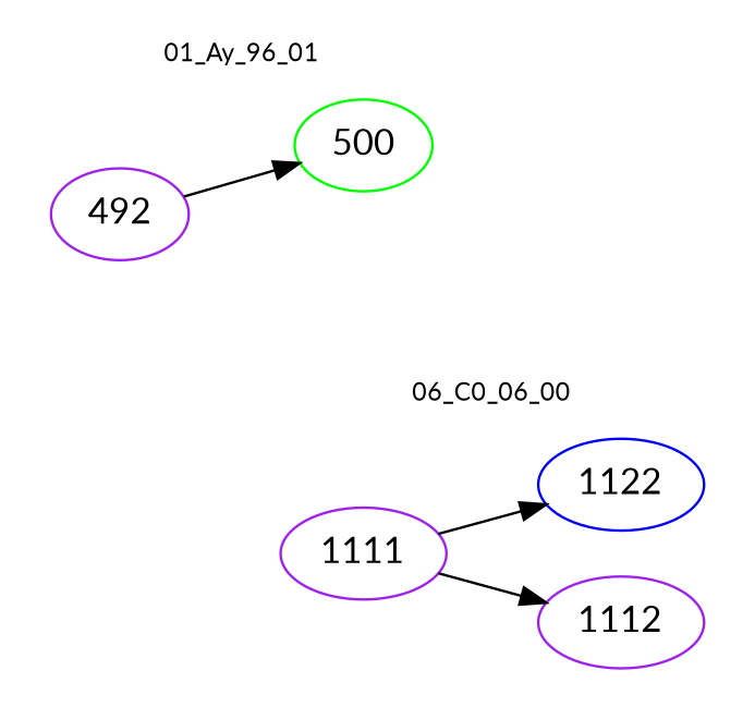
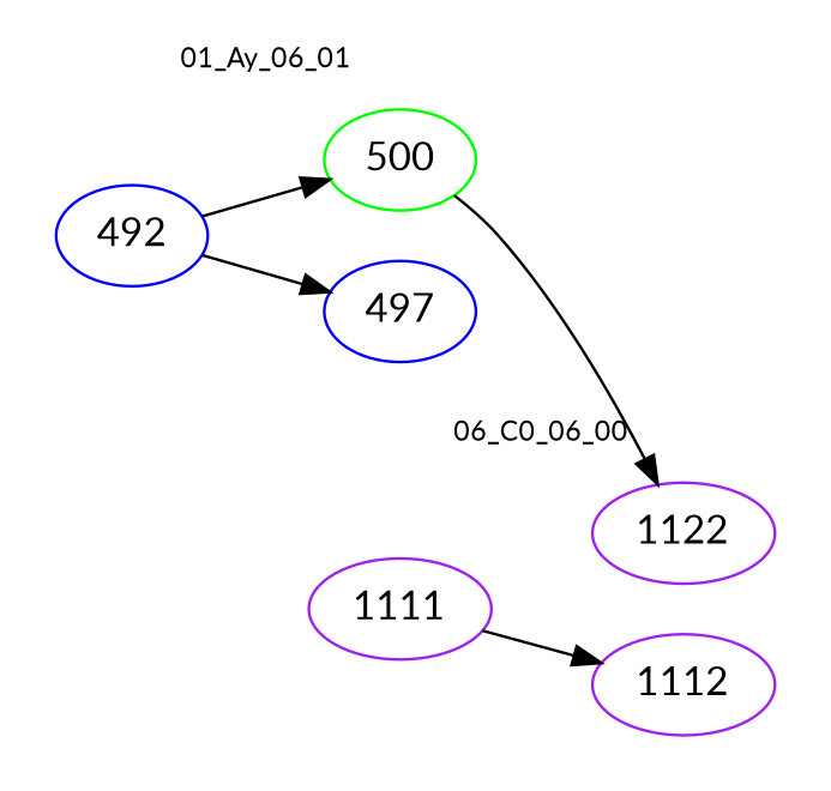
  digraph {
    fontname=Lato
    rankdir=LR
    node [color=purple fontname=Lato]
    edge [color=black fontname=Lato]
-   n1 [label=492]
+   n1 [color=blue label=492]
+   n2 [color=blue label=497]
    n3 [color=green label=500]
    n4 [label=1111]
    n5 [label=1112]
-   n6 [color=blue label=1122]
+   n6 [label=1122]
    subgraph cluster_1 {
      color=white
      fontsize=10
-     label="01_Ay_96_01"
+     label="01_Ay_06_01"
      n1
+     n2
      n3
    }
    subgraph cluster_2 {
      color=white
      fontsize=10
      label="06_C0_06_00"
      n4
      n5
      n6
    }
+   n1 -> n2
    n1 -> n3
    n4 -> n5
-   n4 -> n6
+   n3 -> n6
  }
